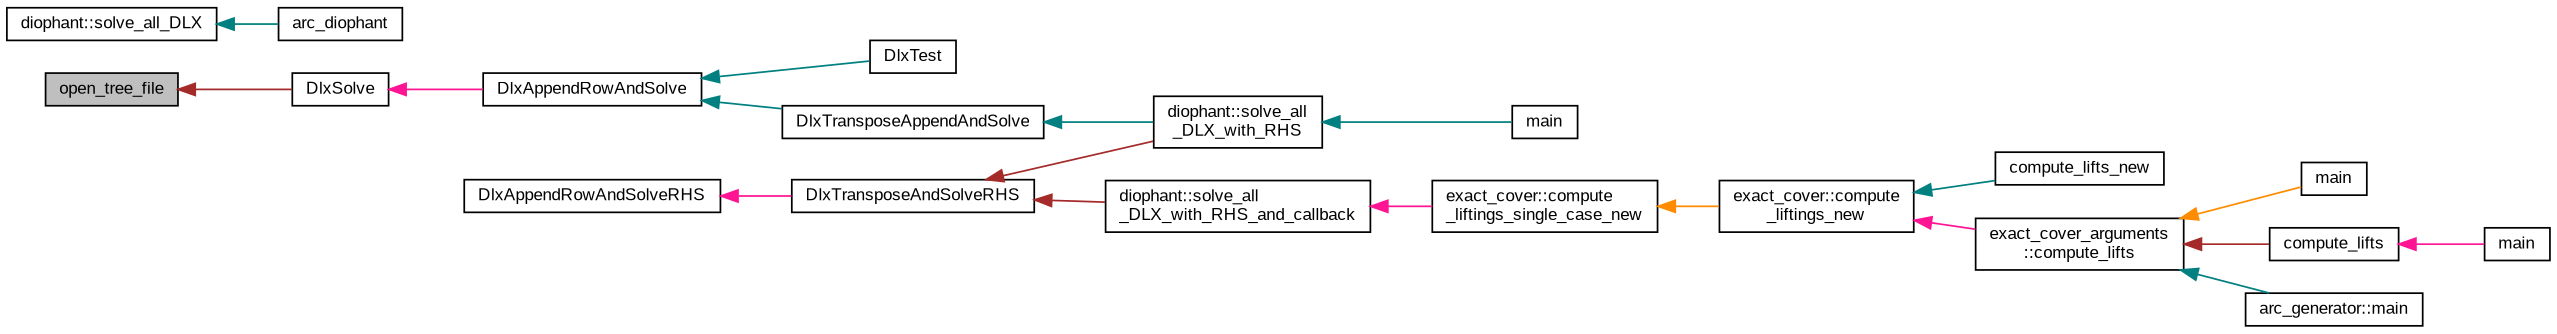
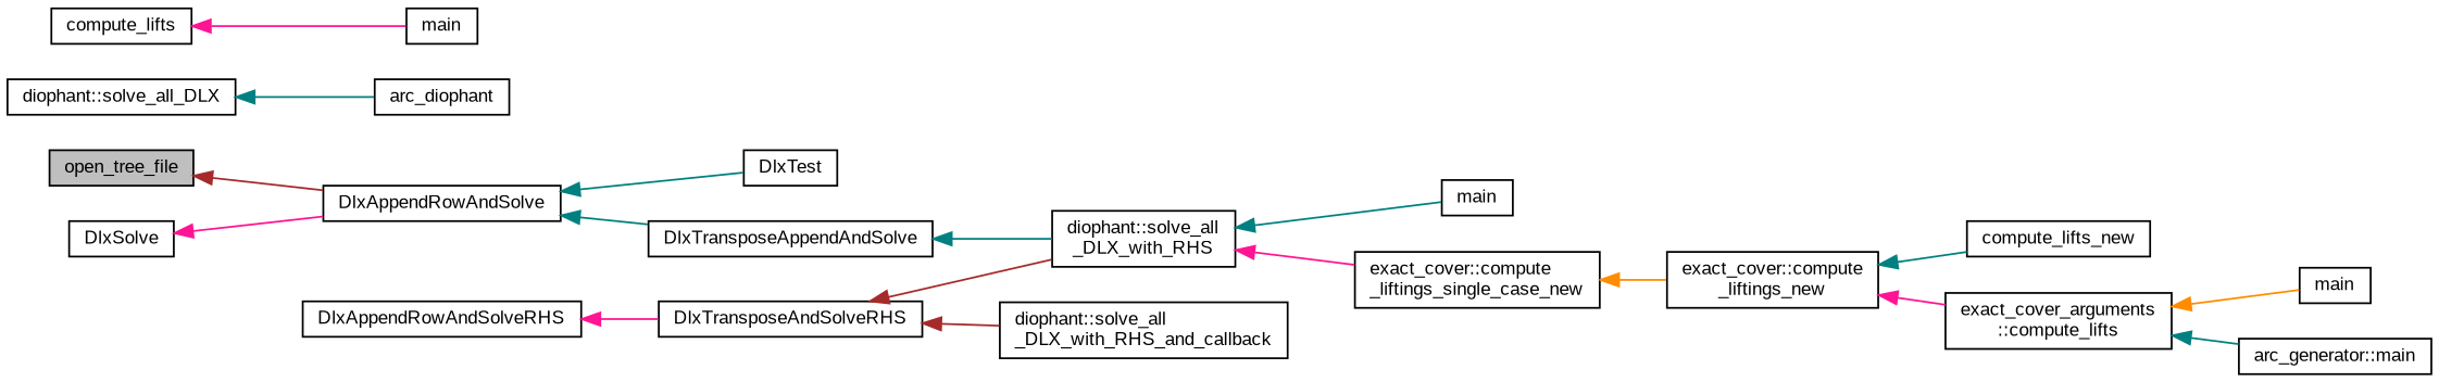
  digraph {
    fontname="Liberation Sans"
    rankdir=LR
    node [color=black fillcolor=white fontname="Liberation Sans" fontsize=10 shape=record style=filled]
    edge [color=teal dir=back fontname="Liberation Sans" fontsize=10 labelfontname=Helvetica labelfontsize=10 style=solid]
    n1 [fillcolor=grey75 fontcolor=black height=0.2 label=open_tree_file width=0.4]
    n2 [height=0.2 label=DlxSolve width=0.4]
    n3 [height=0.2 label=DlxAppendRowAndSolve width=0.4]
    n4 [height=0.2 label=DlxTest width=0.4]
    n5 [height=0.2 label=DlxTransposeAppendAndSolve width=0.4]
    n6 [height=0.2 label="diophant::solve_all\l_DLX_with_RHS" width=0.4]
    n7 [height=0.2 label="diophant::solve_all_DLX" width=0.4]
    n8 [height=0.2 label=arc_diophant width=0.4]
    n9 [height=0.2 label=DlxAppendRowAndSolveRHS width=0.4]
    n10 [height=0.2 label=DlxTransposeAndSolveRHS width=0.4]
    n11 [height=0.2 label="diophant::solve_all\l_DLX_with_RHS_and_callback" width=0.4]
    n12 [height=0.2 label=main width=0.4]
    n13 [height=0.2 label="exact_cover::compute\l_liftings_single_case_new" width=0.4]
    n14 [height=0.2 label="exact_cover::compute\l_liftings_new" width=0.4]
    n15 [height=0.2 label=compute_lifts_new width=0.4]
    n16 [height=0.2 label="exact_cover_arguments\l::compute_lifts" width=0.4]
    n17 [height=0.2 label=main width=0.4]
    n18 [height=0.2 label=compute_lifts width=0.4]
    n19 [height=0.2 label="arc_generator::main" width=0.4]
    n20 [height=0.2 label=main width=0.4]
-   n1 -> n2 [color=brown]
+   n1 -> n3 [color=brown]
    n2 -> n3 [color=deeppink]
    n3 -> n4
    n3 -> n5
    n5 -> n6
    n6 -> n12
-   n11 -> n13 [color=deeppink]
+   n6 -> n13 [color=deeppink]
    n7 -> n8
    n9 -> n10 [color=deeppink]
    n10 -> n6 [color=brown]
    n10 -> n11 [color=brown]
    n13 -> n14 [color=darkorange]
    n14 -> n15
    n14 -> n16 [color=deeppink]
    n16 -> n17 [color=darkorange]
-   n16 -> n18 [color=brown]
    n16 -> n19
    n18 -> n20 [color=deeppink]
  }
